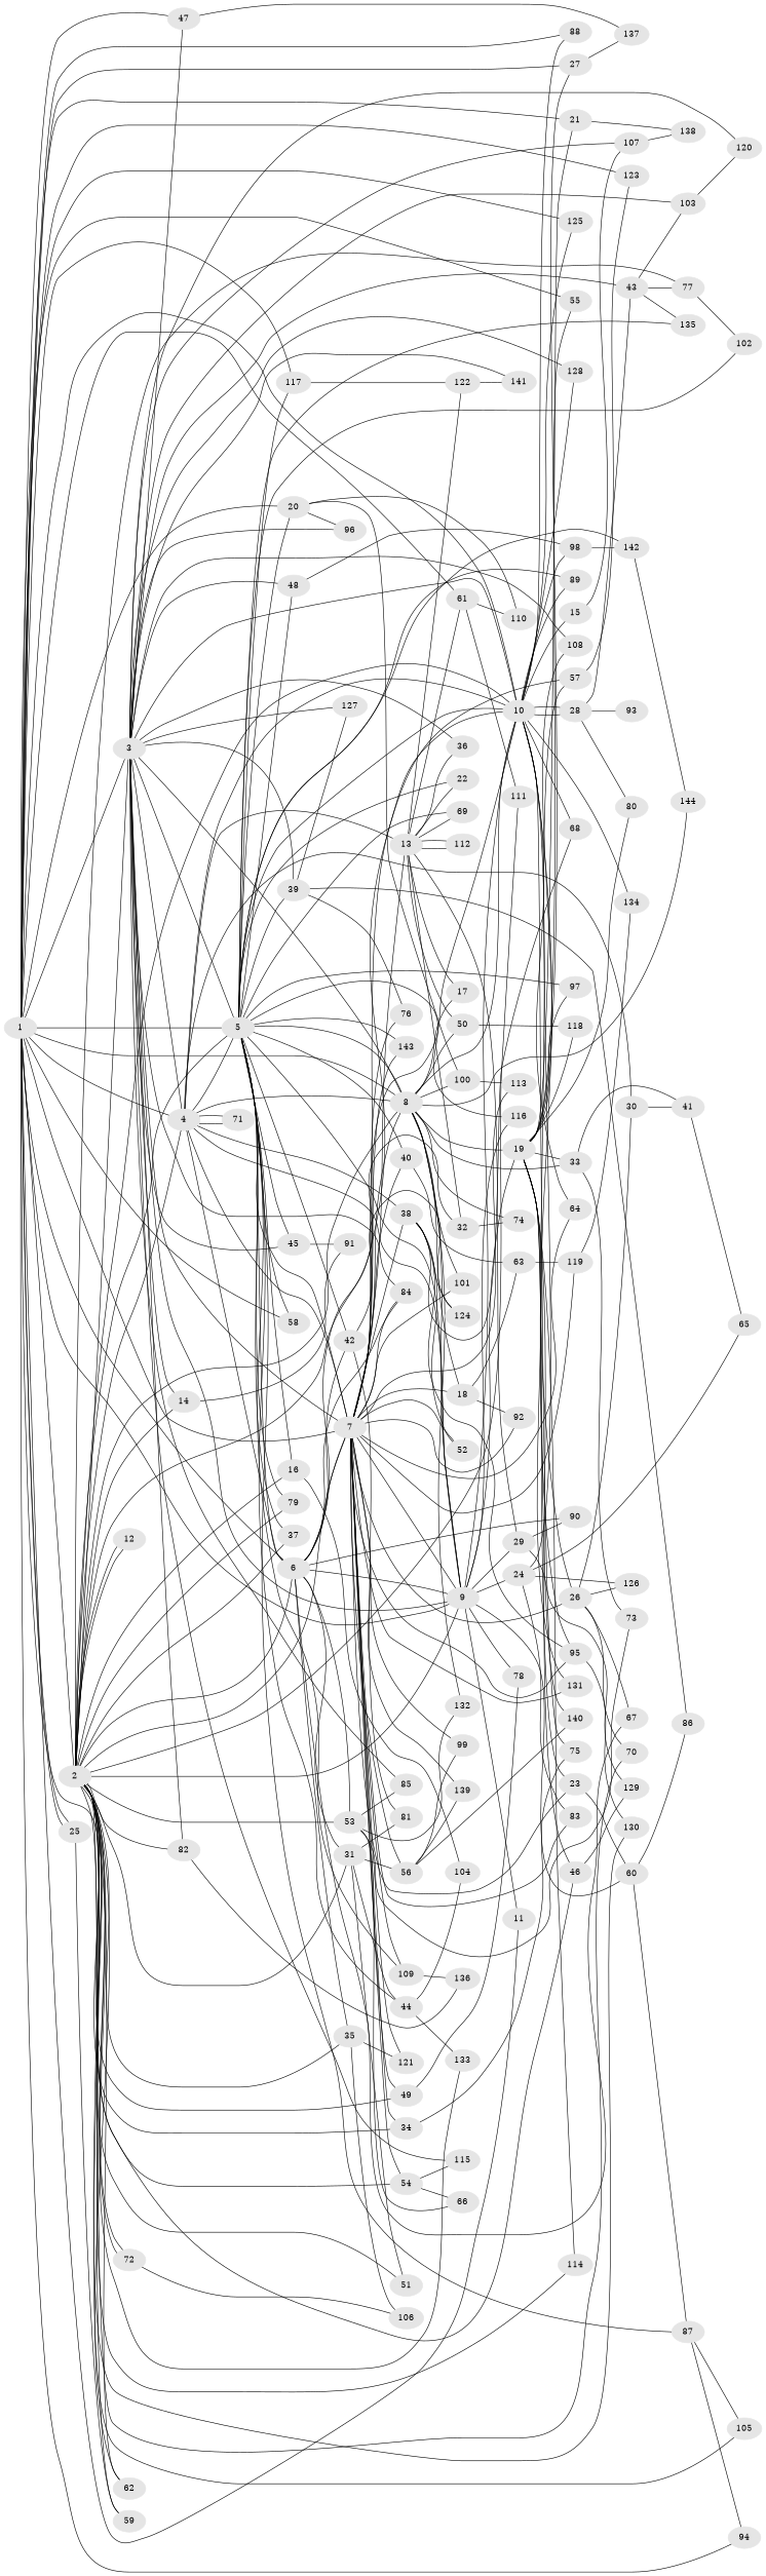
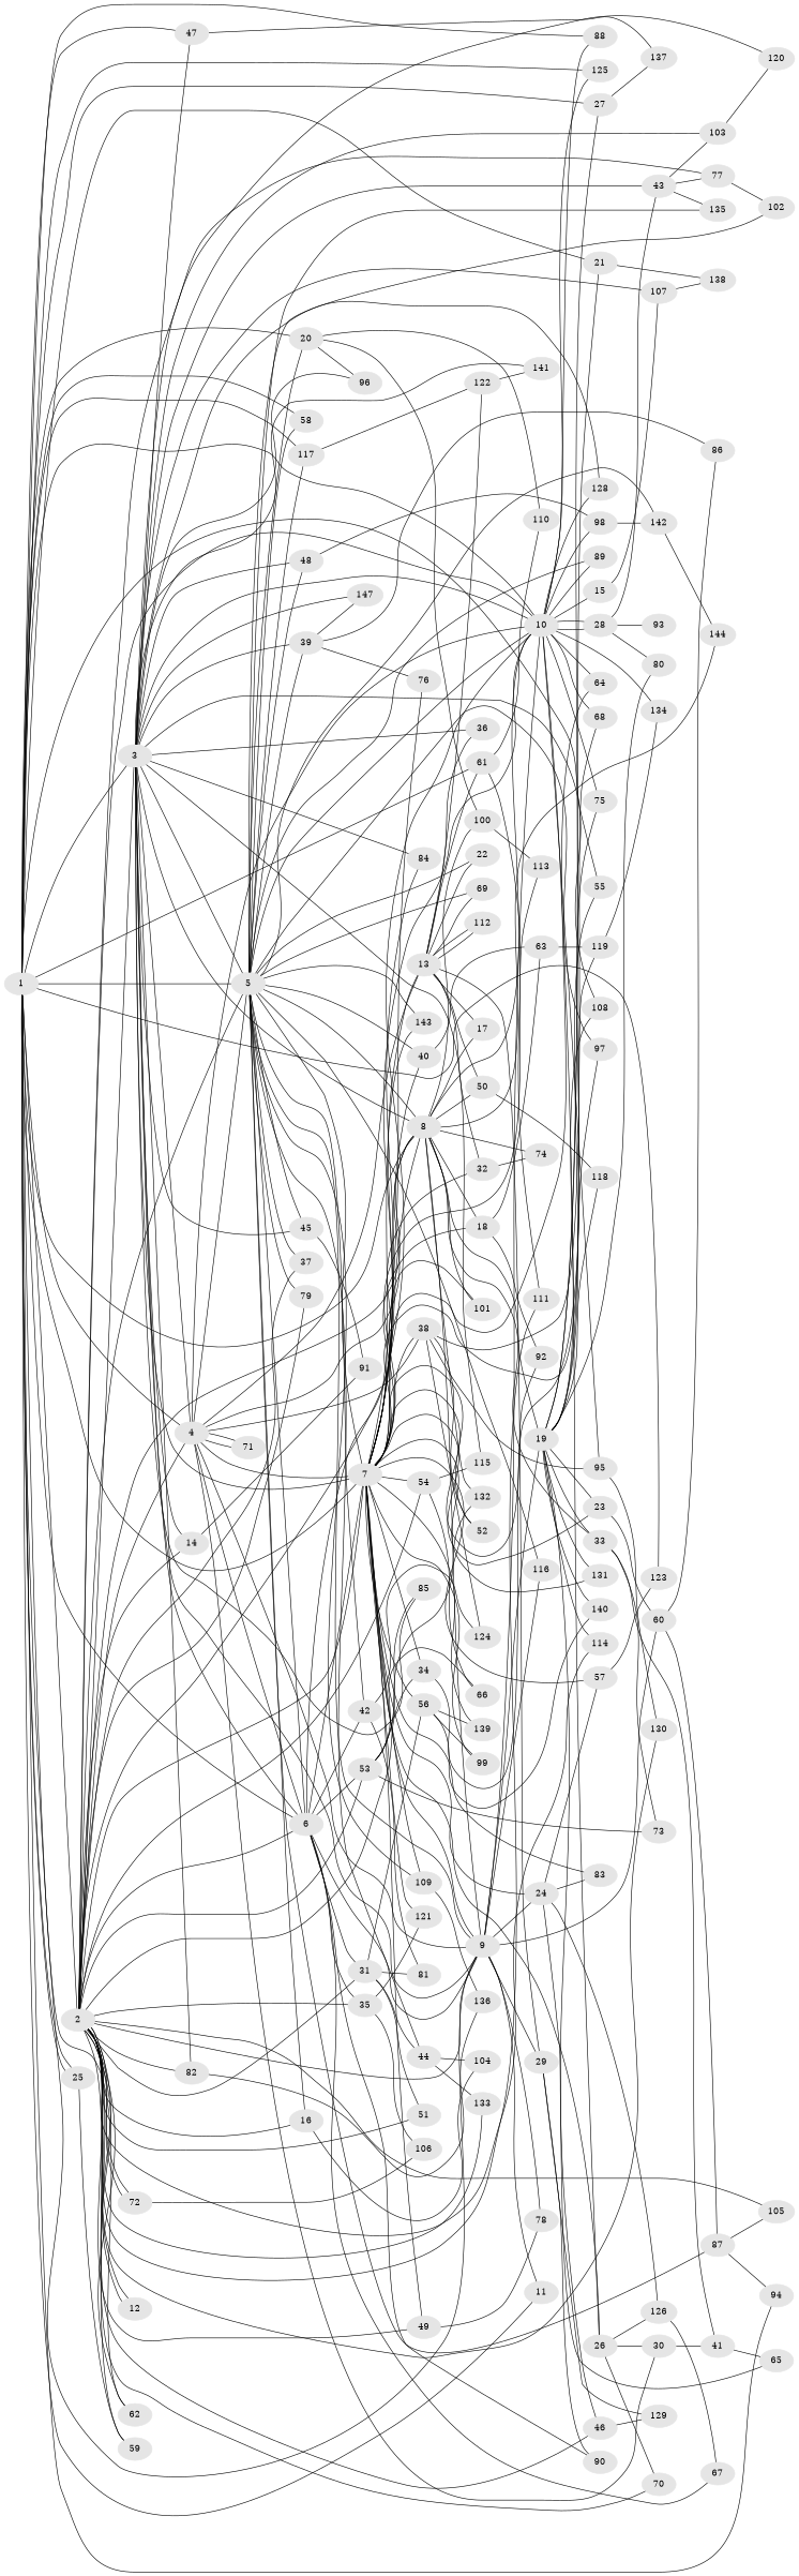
  graph {
    rankdir=LR
    node [color=gray90 style=filled]
    1
    2
    3
    4
    5
    6
    7
    8
    9
    10
    11
    20
    21
    25
    27
    47
    55
    58
    61
    62
    88
    94
    117
    123
    125
    12
    14
    16
    31
    32
    34
    35
    37
    46
    49
    51
    53
    54
    59
    70
    72
    77
    79
    82
    105
    111
    114
    130
    133
    36
    39
    43
    45
    48
    84
    85
    96
    103
    107
    108
    115
    120
-   127
+   127 [label=147]
    128
    141
    13
    30
    38
    71
    22
    40
    42
    44
    69
    87
    89
    97
    102
    109
    116
    135
    142
    143
    67
    90
    18
    23
    24
    26
    52
    56
    57
    64
    76
    83
    92
    99
    101
    113
    119
    121
    131
    139
    17
    19
    33
    50
    74
    100
    132
    144
    29
    60
    78
    15
    28
    68
    75
    95
    98
    134
    110
    138
    137
    122
    91
    104
    81
    106
    129
    73
    66
    136
    86
    112
    41
    124
    63
    65
    126
    140
    80
    118
    93
    1 -- 2
    1 -- 3
    1 -- 4
    1 -- 5
    1 -- 6
    1 -- 7
    1 -- 8
    1 -- 9
    1 -- 10
    1 -- 11
    1 -- 20
    1 -- 21
    1 -- 25
    1 -- 25
    1 -- 27
    1 -- 47
    1 -- 55
    1 -- 58
    1 -- 61
    1 -- 62
    1 -- 88
    1 -- 94
    1 -- 117
    1 -- 123
    1 -- 125
    2 -- 3
    2 -- 4
    2 -- 5
    2 -- 6
    2 -- 7
    2 -- 8
    2 -- 9
    2 -- 10
    2 -- 62
    2 -- 12
    2 -- 12
    2 -- 14
    2 -- 16
    2 -- 31
    2 -- 32
    2 -- 34
    2 -- 35
    2 -- 37
    2 -- 46
    2 -- 49
    2 -- 51
    2 -- 53
    2 -- 54
    2 -- 59
    2 -- 70
    2 -- 72
    2 -- 72
    2 -- 77
    2 -- 79
    2 -- 82
    2 -- 105
    2 -- 111
    2 -- 114
    2 -- 130
    2 -- 133
    3 -- 4
    3 -- 5
-   84 -- 6
+   3 -- 6
    3 -- 7
    3 -- 8
    3 -- 9
    3 -- 10
    3 -- 47
    3 -- 14
    3 -- 82
    3 -- 36
    3 -- 39
    3 -- 43
    3 -- 45
    3 -- 48
    3 -- 84
    3 -- 85
    3 -- 96
    3 -- 103
    3 -- 107
    3 -- 108
    3 -- 115
    3 -- 120
    3 -- 127
    3 -- 128
    3 -- 141
    4 -- 5
    4 -- 6
    4 -- 7
    4 -- 8
    4 -- 9
    4 -- 10
    4 -- 13
    4 -- 30
    4 -- 38
    4 -- 71
    4 -- 71
    5 -- 6
    5 -- 7
    5 -- 8
    5 -- 9
    5 -- 10
    5 -- 20
    5 -- 58
    5 -- 117
    5 -- 16
    5 -- 37
    5 -- 79
    5 -- 39
    5 -- 45
    5 -- 48
    5 -- 22
    5 -- 40
    5 -- 42
    5 -- 44
    5 -- 69
    5 -- 87
    5 -- 89
    5 -- 97
    5 -- 102
    5 -- 109
    5 -- 116
    5 -- 135
    5 -- 142
    5 -- 143
    6 -- 7
    6 -- 9
    6 -- 10
    6 -- 31
    6 -- 35
    6 -- 53
    6 -- 42
    6 -- 67
    6 -- 90
    7 -- 8
    7 -- 9
    7 -- 10
    7 -- 34
    7 -- 49
    7 -- 54
    7 -- 84
    7 -- 13
    7 -- 38
    7 -- 40
    7 -- 109
    7 -- 143
    7 -- 18
    7 -- 23
-   7 -- 95
+   7 -- 24
    7 -- 26
    7 -- 52
    7 -- 56
    7 -- 57
    7 -- 64
    7 -- 76
    7 -- 83
    7 -- 92
    7 -- 99
    7 -- 101
    7 -- 113
    7 -- 119
    7 -- 121
    7 -- 131
    7 -- 139
    8 -- 9
    8 -- 10
    8 -- 18
    8 -- 101
    8 -- 17
    8 -- 19
    8 -- 33
    8 -- 50
    8 -- 74
    8 -- 100
    8 -- 132
    8 -- 144
    9 -- 10
    9 -- 11
    9 -- 116
    9 -- 24
    9 -- 19
    9 -- 29
    9 -- 60
    9 -- 78
    10 -- 88
    10 -- 125
    10 -- 128
    10 -- 89
    10 -- 26
    10 -- 64
    10 -- 15
    10 -- 28
    10 -- 28
    10 -- 68
    10 -- 75
    10 -- 95
    10 -- 98
    10 -- 134
    20 -- 96
    20 -- 100
    20 -- 110
    21 -- 138
    25 -- 59
    27 -- 137
    47 -- 137
    61 -- 111
    61 -- 110
    117 -- 122
    14 -- 91
    16 -- 104
    31 -- 51
    31 -- 44
    31 -- 56
    31 -- 81
    32 -- 74
    34 -- 75
    35 -- 121
    35 -- 106
    46 -- 129
    49 -- 78
    53 -- 85
    53 -- 132
    53 -- 73
    53 -- 66
    54 -- 115
    54 -- 66
    72 -- 106
    77 -- 102
    82 -- 136
    39 -- 127
    39 -- 76
    39 -- 86
    43 -- 77
    43 -- 103
    43 -- 135
    45 -- 91
    48 -- 98
    103 -- 120
    107 -- 138
    13 -- 61
    13 -- 32
    13 -- 36
    13 -- 22
    13 -- 69
    13 -- 17
    13 -- 50
    13 -- 29
    13 -- 122
    13 -- 112
    13 -- 112
    30 -- 41
    38 -- 52
    38 -- 68
    38 -- 95
    38 -- 124
    40 -- 63
    42 -- 81
    42 -- 124
    44 -- 133
    44 -- 104
    87 -- 94
    87 -- 105
    109 -- 136
    142 -- 144
    18 -- 92
    18 -- 63
    23 -- 60
    24 -- 57
    24 -- 83
    24 -- 65
    24 -- 126
    26 -- 70
    26 -- 30
-   26 -- 67
+   126 -- 67
    26 -- 126
    56 -- 99
    56 -- 139
    56 -- 140
    57 -- 123
    119 -- 134
    19 -- 21
    19 -- 27
    19 -- 55
    19 -- 46
    19 -- 114
    19 -- 108
    19 -- 97
    19 -- 23
    19 -- 131
    19 -- 33
    19 -- 140
    19 -- 80
    19 -- 118
    33 -- 73
    33 -- 41
    50 -- 118
    100 -- 113
    29 -- 90
    29 -- 129
    60 -- 87
    60 -- 86
    15 -- 107
    28 -- 43
    28 -- 80
    28 -- 93
    95 -- 130
    98 -- 142
    122 -- 141
    41 -- 65
    63 -- 119
  }
